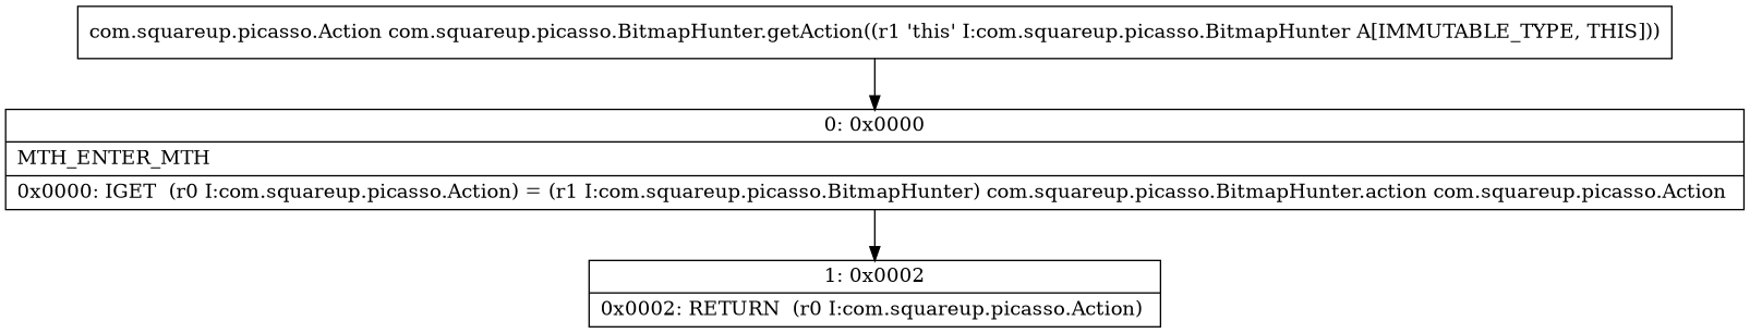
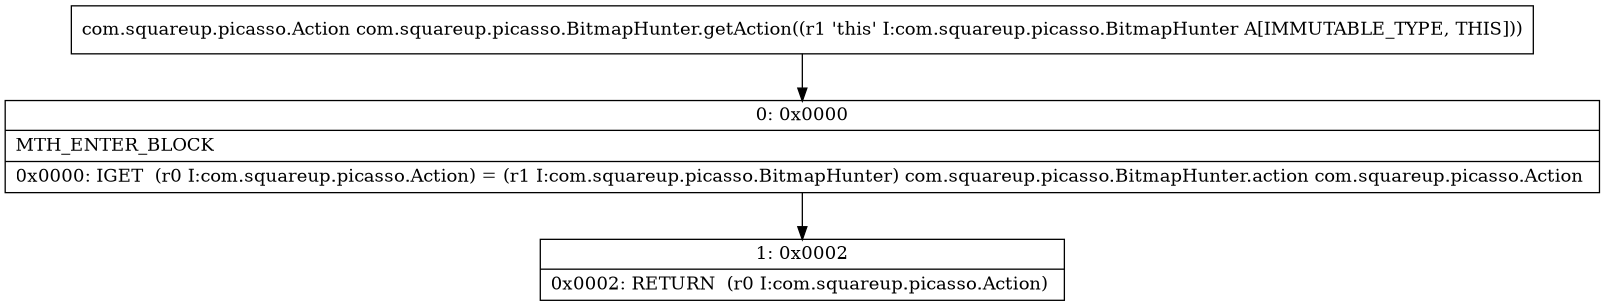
  digraph {
    node [shape=record]
-   n1 [label="{0\:\ 0x0000|MTH_ENTER_MTH\l|0x0000: IGET  (r0 I:com.squareup.picasso.Action) = (r1 I:com.squareup.picasso.BitmapHunter) com.squareup.picasso.BitmapHunter.action com.squareup.picasso.Action \l}"]
+   n1 [label="{0\:\ 0x0000|MTH_ENTER_BLOCK\l|0x0000: IGET  (r0 I:com.squareup.picasso.Action) = (r1 I:com.squareup.picasso.BitmapHunter) com.squareup.picasso.BitmapHunter.action com.squareup.picasso.Action \l}"]
    n2 [label="{1\:\ 0x0002|0x0002: RETURN  (r0 I:com.squareup.picasso.Action) \l}"]
    n3 [label="{com.squareup.picasso.Action com.squareup.picasso.BitmapHunter.getAction((r1 'this' I:com.squareup.picasso.BitmapHunter A[IMMUTABLE_TYPE, THIS])) }"]
    n1 -> n2
    n3 -> n1
  }
